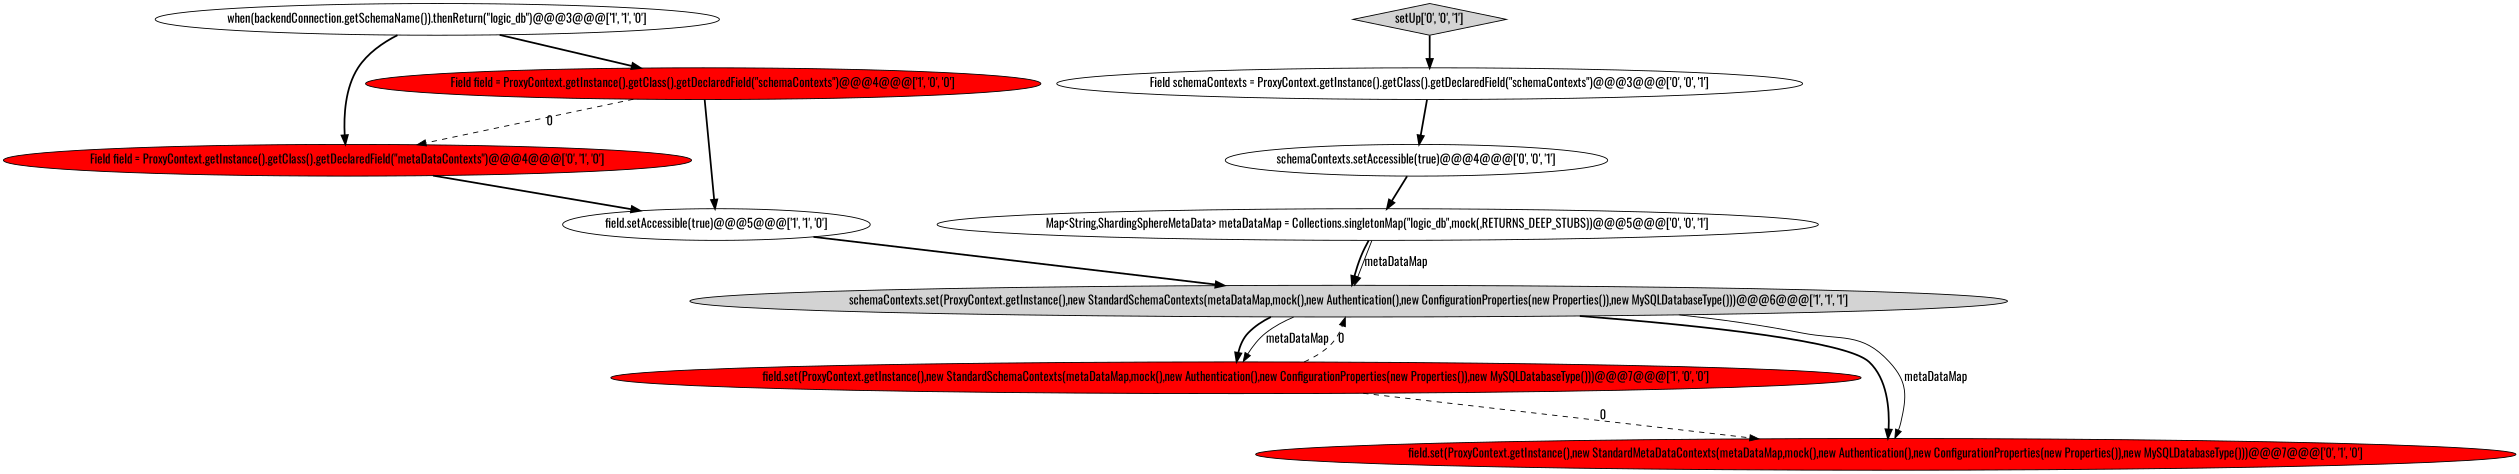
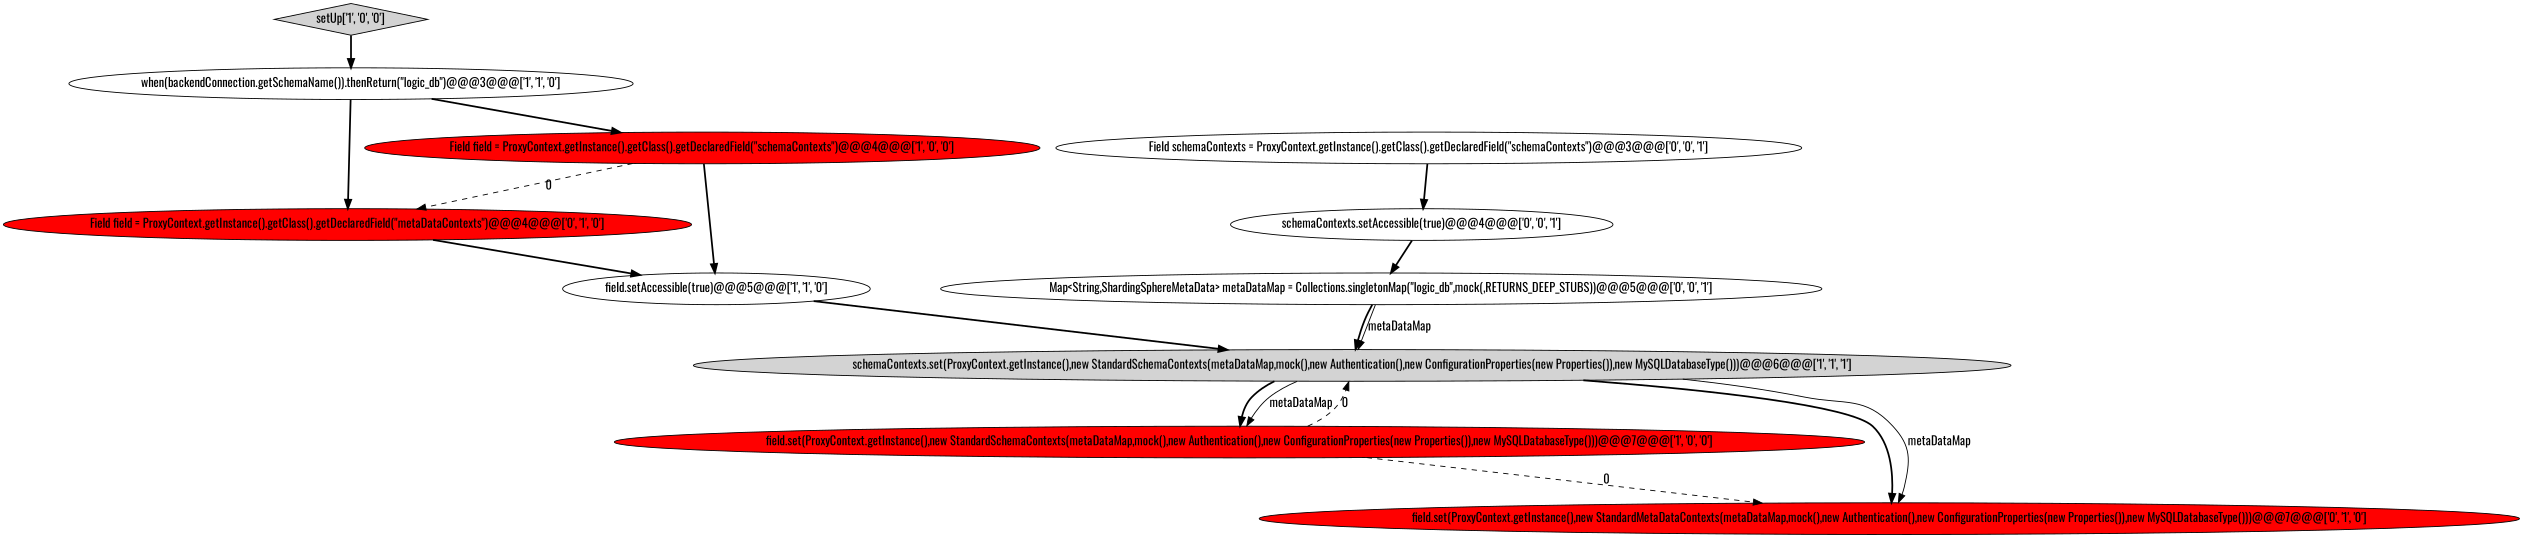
  digraph {
    fontname=Oswald
    node [fillcolor=white fontname=Oswald shape=ellipse style=filled]
    edge [fontname=Oswald style=bold]
+   n1 [fillcolor=lightgray label="setUp['1', '0', '0']" shape=diamond]
    n2 [label="when(backendConnection.getSchemaName()).thenReturn(\"logic_db\")@@@3@@@['1', '1', '0']"]
    n3 [fillcolor=red label="Field field = ProxyContext.getInstance().getClass().getDeclaredField(\"metaDataContexts\")@@@4@@@['0', '1', '0']"]
    n4 [fillcolor=red label="Field field = ProxyContext.getInstance().getClass().getDeclaredField(\"schemaContexts\")@@@4@@@['1', '0', '0']"]
    n5 [fillcolor=lightgray label="schemaContexts.set(ProxyContext.getInstance(),new StandardSchemaContexts(metaDataMap,mock(),new Authentication(),new ConfigurationProperties(new Properties()),new MySQLDatabaseType()))@@@6@@@['1', '1', '1']"]
    n6 [fillcolor=red label="field.set(ProxyContext.getInstance(),new StandardSchemaContexts(metaDataMap,mock(),new Authentication(),new ConfigurationProperties(new Properties()),new MySQLDatabaseType()))@@@7@@@['1', '0', '0']"]
    n7 [fillcolor=red label="field.set(ProxyContext.getInstance(),new StandardMetaDataContexts(metaDataMap,mock(),new Authentication(),new ConfigurationProperties(new Properties()),new MySQLDatabaseType()))@@@7@@@['0', '1', '0']"]
    n8 [label="field.setAccessible(true)@@@5@@@['1', '1', '0']"]
    n9 [label="schemaContexts.setAccessible(true)@@@4@@@['0', '0', '1']"]
    n10 [label="Map<String,ShardingSphereMetaData> metaDataMap = Collections.singletonMap(\"logic_db\",mock(,RETURNS_DEEP_STUBS))@@@5@@@['0', '0', '1']"]
    n11 [label="Field schemaContexts = ProxyContext.getInstance().getClass().getDeclaredField(\"schemaContexts\")@@@3@@@['0', '0', '1']"]
-   n12 [fillcolor=lightgray label="setUp['0', '0', '1']" shape=diamond]
+   n1 -> n2
    n2 -> n3
    n2 -> n4
    n3 -> n8
    n4 -> n3 [label=0 style=dashed]
    n4 -> n8
    n5 -> n6
    n5 -> n6 [label=metaDataMap style=solid]
    n5 -> n7
    n5 -> n7 [label=metaDataMap style=solid]
    n6 -> n5 [label=0 style=dashed]
    n6 -> n7 [label=0 style=dashed]
    n8 -> n5
    n9 -> n10
    n10 -> n5
    n10 -> n5 [label=metaDataMap style=solid]
    n11 -> n9
-   n12 -> n11
  }
